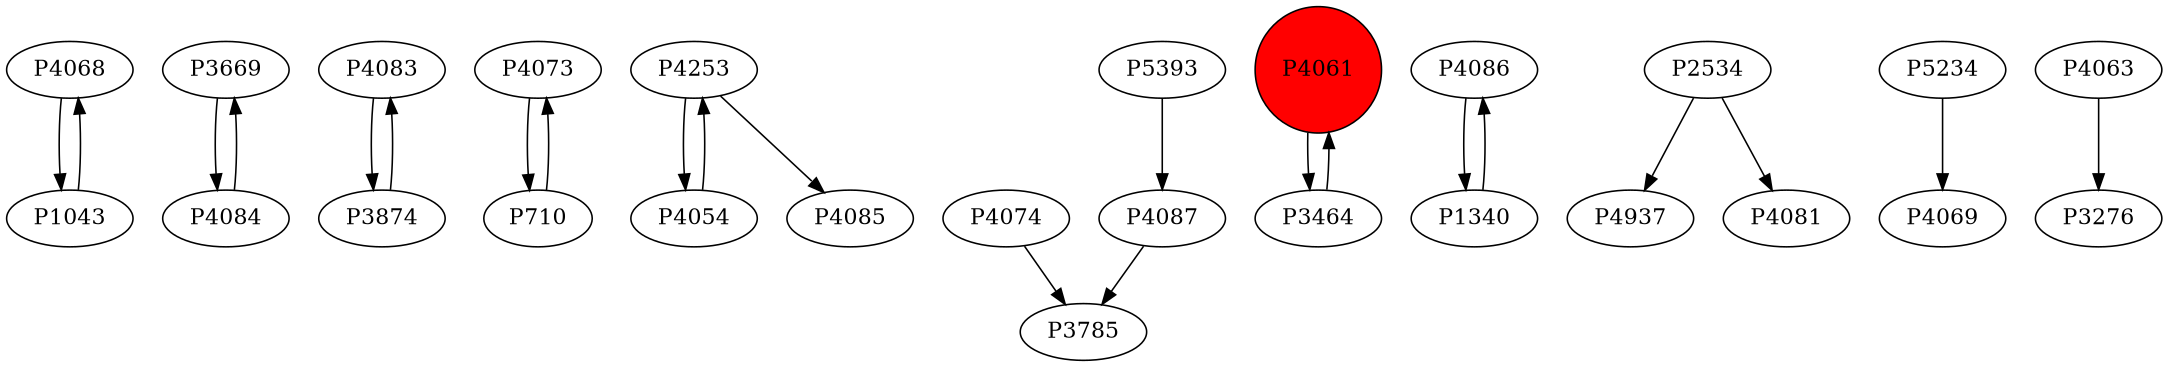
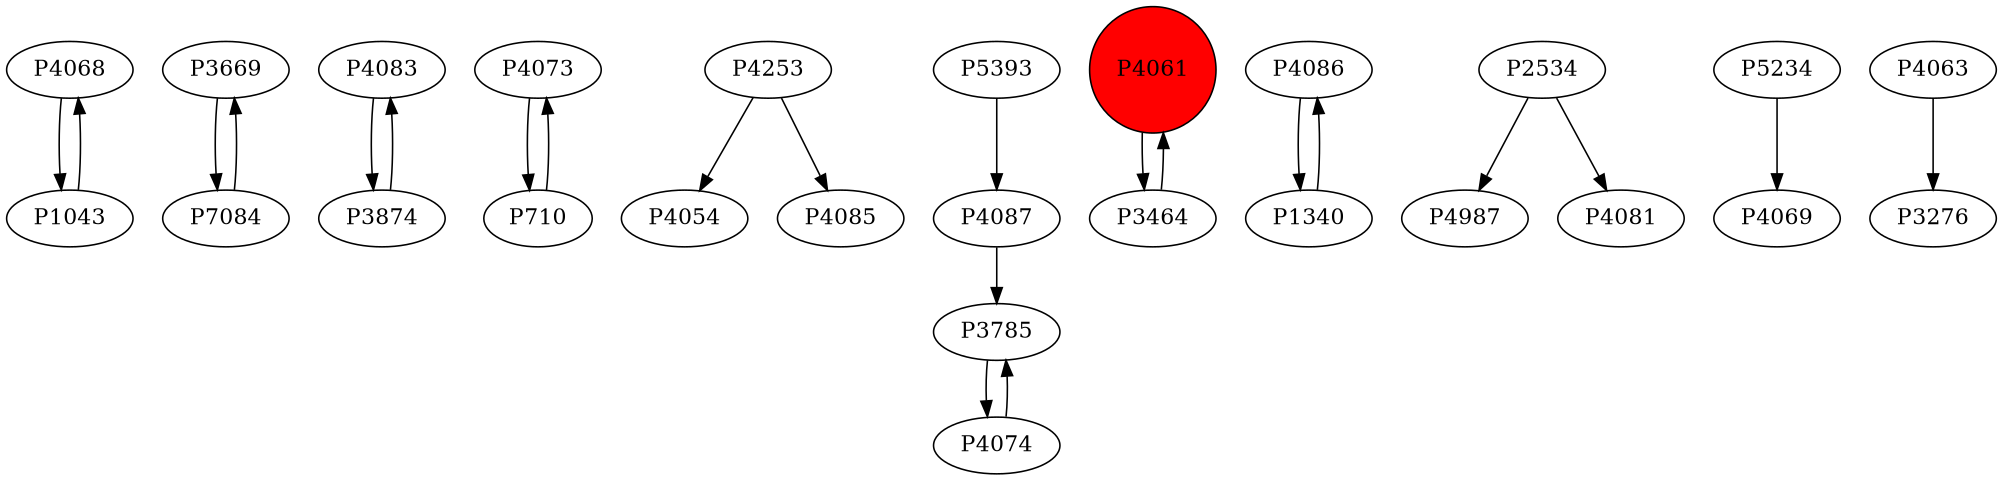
  digraph {
    P4068
    P1043
    n3 [label=P3669]
-   P4084
+   P4084 [label=P7084]
    P4083
    P3874
    P4073
    P710
    P4253
    P4054
    P4085
    P3785
    P4074
    P4087
    P5393
    P4061 [fillcolor=red shape=circle style=filled]
    P3464
    n18 [label=P4086]
    P1340
    P2534
-   P4987 [label=P4937]
+   P4987
    P4081
    P5234
    P4069
    P4063
    P3276
    P4068 -> P1043
    P1043 -> P4068
    n3 -> P4084
    P4084 -> n3
    P4083 -> P3874
    P3874 -> P4083
    P4073 -> P710
    P710 -> P4073
    P4253 -> P4054
    P4253 -> P4085
-   P4054 -> P4253
+   P3785 -> P4074
    P4074 -> P3785
    P4087 -> P3785
    P5393 -> P4087
    P4061 -> P3464
    P3464 -> P4061
    n18 -> P1340
    P1340 -> n18
    P2534 -> P4987
    P2534 -> P4081
    P5234 -> P4069
    P4063 -> P3276
  }
